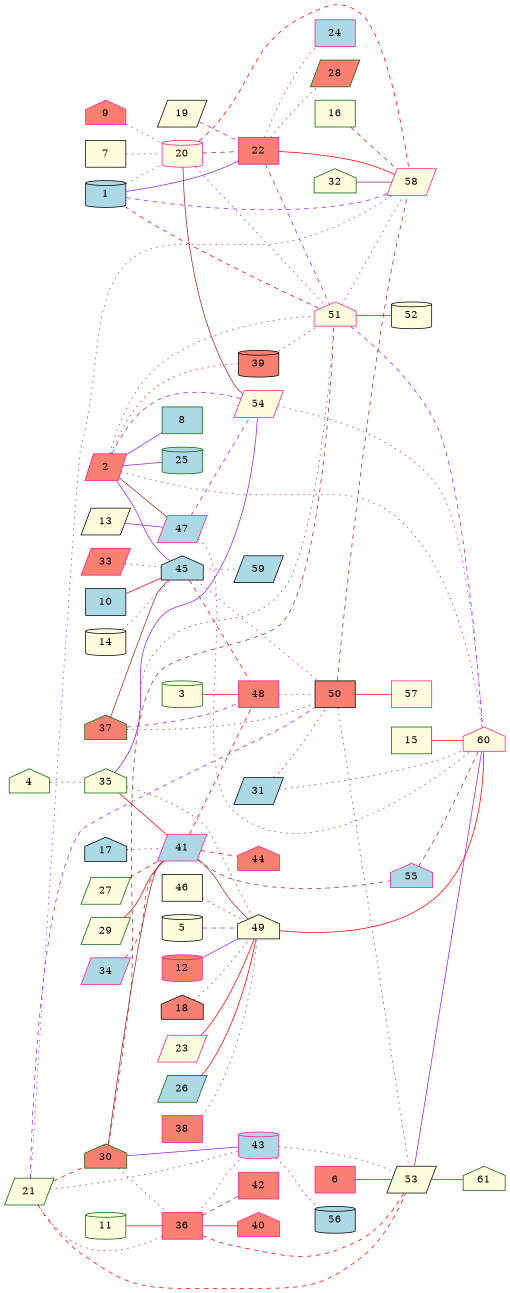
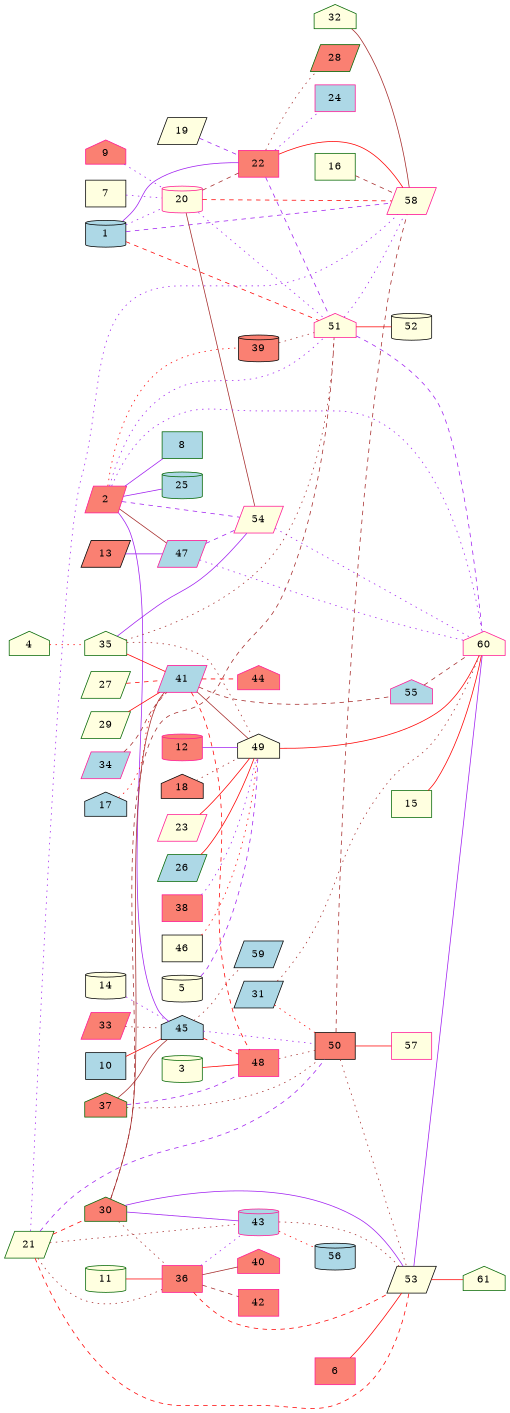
  graph {
    rankdir=LR
    node [color=deeppink fillcolor=lightyellow shape=parallelogram style=filled]
    edge [color=purple style=dotted weight=1.0]
    1 [color=black fillcolor=lightblue shape=cylinder]
    20 [shape=cylinder]
    22 [fillcolor=salmon shape=box]
    51 [shape=house]
    58
    54
    24 [fillcolor=lightblue shape=box]
    28 [color=darkgreen fillcolor=salmon]
    60 [shape=house]
    52 [color=black shape=cylinder]
    2 [fillcolor=salmon]
    8 [color=darkgreen fillcolor=lightblue shape=box]
    25 [color=darkgreen fillcolor=lightblue shape=cylinder]
    39 [color=black fillcolor=salmon shape=cylinder]
    45 [color=black fillcolor=lightblue shape=house]
    47 [fillcolor=lightblue]
    48 [fillcolor=salmon shape=box]
    50 [color=black fillcolor=salmon shape=box]
    59 [color=black fillcolor=lightblue]
    3 [color=darkgreen shape=cylinder]
    4 [color=darkgreen shape=house]
    35 [color=darkgreen shape=house]
    49 [color=black shape=house]
    41 [fillcolor=lightblue]
    5 [color=black shape=cylinder]
    6 [fillcolor=salmon shape=box]
    53 [color=black]
    61 [color=darkgreen shape=house]
    7 [color=black shape=box]
    9 [fillcolor=salmon shape=house]
    10 [color=black fillcolor=lightblue shape=box]
    11 [color=darkgreen shape=cylinder]
    36 [fillcolor=salmon shape=box]
    43 [fillcolor=lightblue shape=cylinder]
    40 [fillcolor=salmon shape=house]
    42 [fillcolor=salmon shape=box]
    12 [fillcolor=salmon shape=cylinder]
-   13 [color=black]
+   13 [color=black fillcolor=salmon]
    14 [color=black shape=cylinder]
    15 [color=darkgreen shape=box]
    16 [color=darkgreen shape=box]
    17 [color=black fillcolor=lightblue shape=house]
    44 [fillcolor=salmon shape=house]
    55 [fillcolor=lightblue shape=house]
    18 [color=black fillcolor=salmon shape=house]
    19 [color=black]
    21 [color=darkgreen]
    30 [color=darkgreen fillcolor=salmon shape=house]
    56 [color=black fillcolor=lightblue shape=cylinder]
    57 [shape=box]
    23
    26 [color=darkgreen fillcolor=lightblue]
    27 [color=darkgreen]
    29 [color=darkgreen]
    31 [color=black fillcolor=lightblue]
    32 [color=darkgreen shape=house]
    33 [fillcolor=salmon]
    34 [fillcolor=lightblue]
    37 [color=darkgreen fillcolor=salmon shape=house]
    38 [fillcolor=salmon shape=box]
    46 [color=black shape=box]
    1 -- 20 [weight=2.0]
    1 -- 22 [style=solid]
    1 -- 51 [color=red style=dashed]
    1 -- 58 [style=dashed]
    20 -- 22 [color=brown style=dashed weight=2.0]
    20 -- 51 [weight=2.0]
    20 -- 58 [color=red style=dashed weight=2.0]
    20 -- 54 [color=brown style=solid]
    22 -- 51 [style=dashed]
    22 -- 58 [color=red style=solid]
    22 -- 24
    22 -- 28 [color=brown]
    51 -- 58
    51 -- 60 [style=dashed]
    51 -- 52 [color=red style=solid]
    54 -- 60
    2 -- 51
    2 -- 54 [style=dashed weight=3.0]
    2 -- 60 [weight=3.0]
    2 -- 8 [style=solid]
    2 -- 25 [style=solid]
    2 -- 39 [color=red]
    2 -- 45 [style=solid]
    2 -- 47 [color=brown style=solid weight=3.0]
    39 -- 51 [color=brown]
    45 -- 48 [color=red style=dashed weight=2.0]
    45 -- 50 [weight=4.0]
    45 -- 59 [color=brown]
    47 -- 54 [style=dashed]
    47 -- 60
    48 -- 50 [color=brown weight=2.0]
    50 -- 58 [color=brown style=dashed]
    50 -- 53 [color=brown]
    50 -- 57 [color=red style=solid]
    3 -- 48 [color=red style=solid]
    4 -- 35 [color=red]
    35 -- 51 [color=brown]
    35 -- 54 [style=solid]
    35 -- 49 [color=brown weight=6.0]
    35 -- 41 [color=red style=solid weight=3.0]
    49 -- 60 [color=red style=solid]
    41 -- 48 [color=red style=dashed]
    41 -- 49 [color=brown style=solid weight=2.0]
    41 -- 44 [color=red style=dashed]
    41 -- 55 [color=brown style=dashed]
    5 -- 49 [style=dashed]
    6 -- 53 [color=red style=solid]
    53 -- 60 [style=solid]
    53 -- 61 [color=red style=solid]
    7 -- 20
    9 -- 20
    10 -- 45 [color=red style=solid]
    11 -- 36 [color=red style=solid]
    36 -- 53 [color=red style=dashed weight=2.0]
    36 -- 43 [weight=2.0]
    36 -- 40 [color=brown style=solid]
    36 -- 42 [color=brown style=dashed]
    43 -- 53 [color=brown]
    43 -- 56 [color=red]
    12 -- 49 [style=solid]
    13 -- 47 [style=solid]
    14 -- 45
    15 -- 60 [color=red style=solid]
    16 -- 58 [color=brown style=dashed]
    17 -- 41 [color=red]
    55 -- 60 [color=brown style=dashed]
    18 -- 49 [color=brown]
    19 -- 22 [style=dashed]
    21 -- 58
    21 -- 50 [style=dashed]
    21 -- 53 [color=red style=dashed]
    21 -- 36 [color=brown weight=2.0]
    21 -- 43 [color=brown]
    21 -- 30 [color=red style=dashed]
    30 -- 51 [color=brown style=dashed]
    30 -- 41 [color=brown style=solid]
+   30 -- 53 [style=solid]
    30 -- 36 [color=brown weight=2.0]
    30 -- 43 [style=solid]
    23 -- 49 [color=red style=solid]
    26 -- 49 [color=red style=solid]
    27 -- 41 [color=red style=dashed]
    29 -- 41 [color=red style=solid]
    31 -- 60 [color=brown]
    31 -- 50 [color=red]
    32 -- 58 [color=brown style=solid]
    33 -- 45 [color=brown]
    34 -- 41 [color=brown style=dashed]
    37 -- 45 [color=brown style=solid weight=2.0]
    37 -- 48 [style=dashed]
    37 -- 50 [color=brown weight=2.0]
    38 -- 49
    46 -- 49 [color=red]
  }
